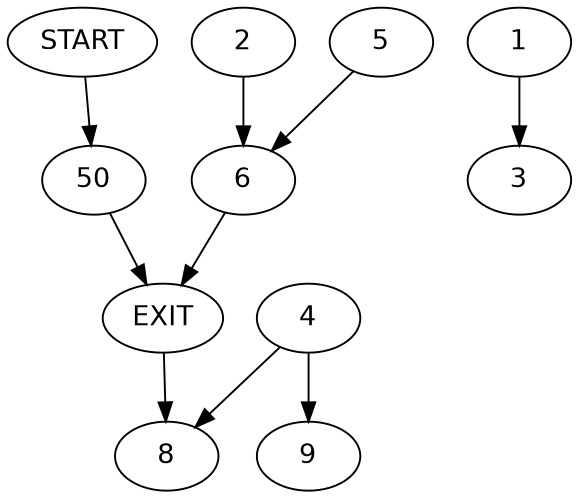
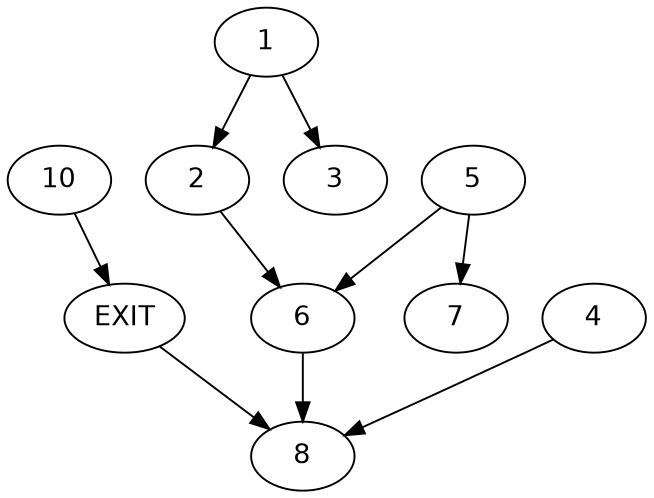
  digraph {
    fontname="DejaVu Sans"
    node [fontname="DejaVu Sans"]
    edge [fontname="DejaVu Sans"]
-   n1 [label=START]
-   10 [label=50]
+   10
    1
    2
    3
    n6 [label=EXIT]
    8
    6
    4
-   9
    5
-   n1 -> 10
+   7
    10 -> n6
+   1 -> 2
    1 -> 3
    2 -> 6
    n6 -> 8
-   6 -> n6
+   6 -> 8
    4 -> 8
-   4 -> 9
    5 -> 6
+   5 -> 7
  }
